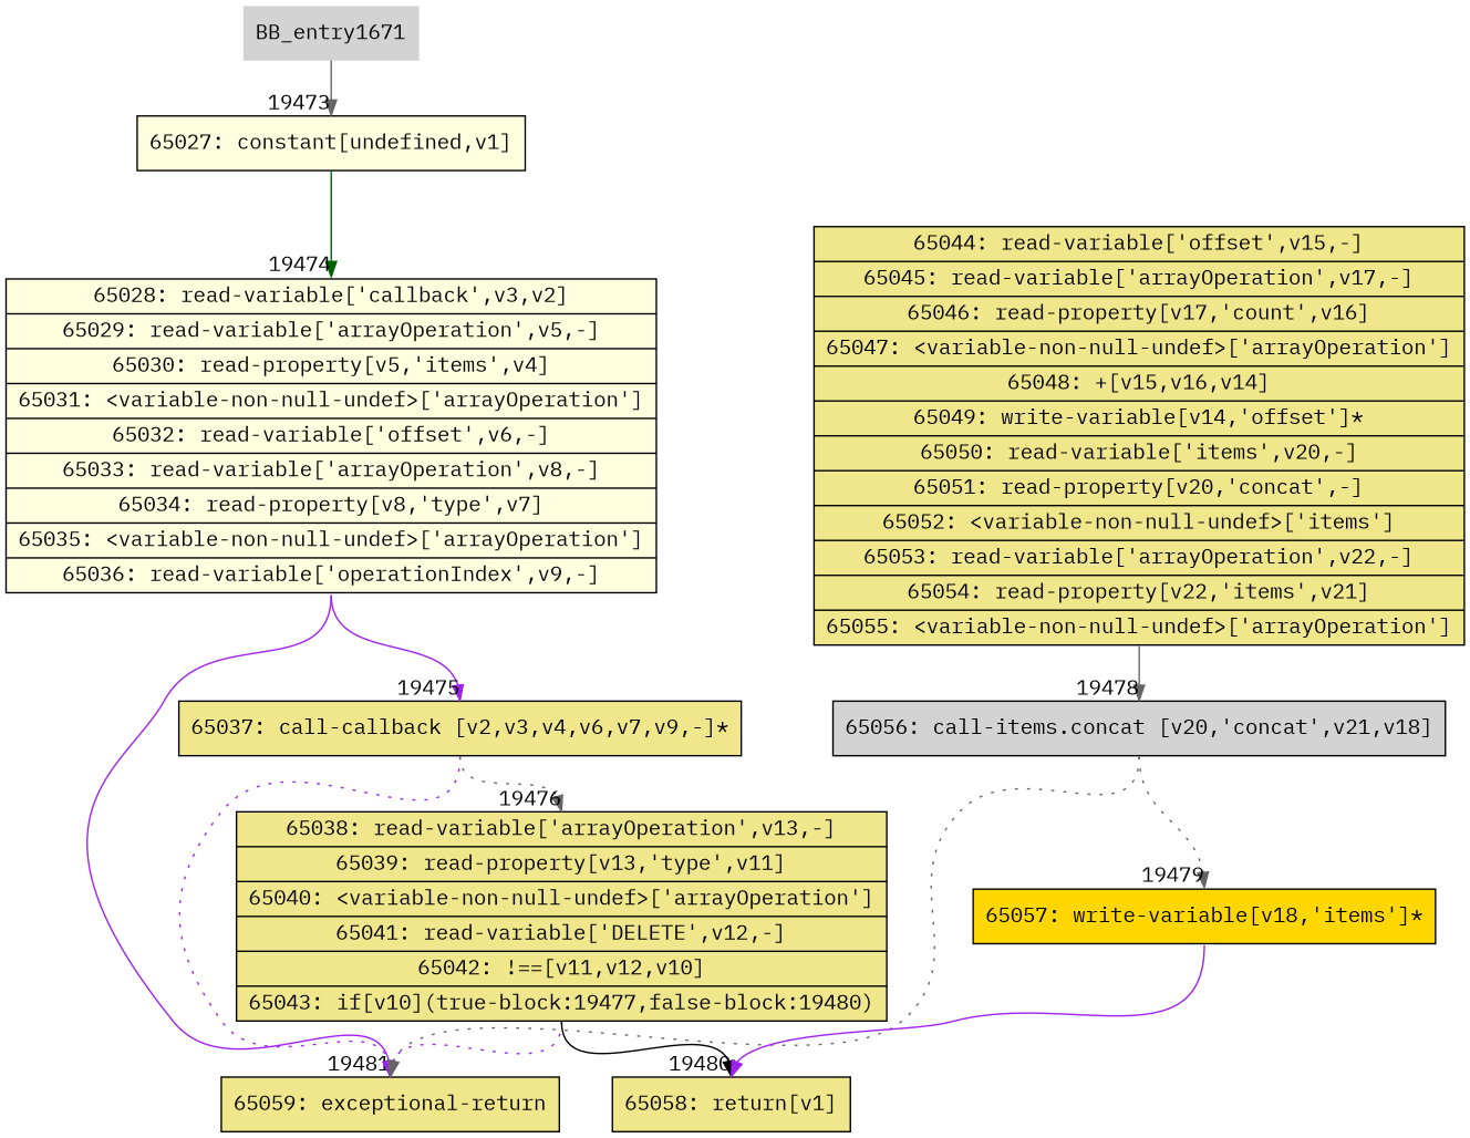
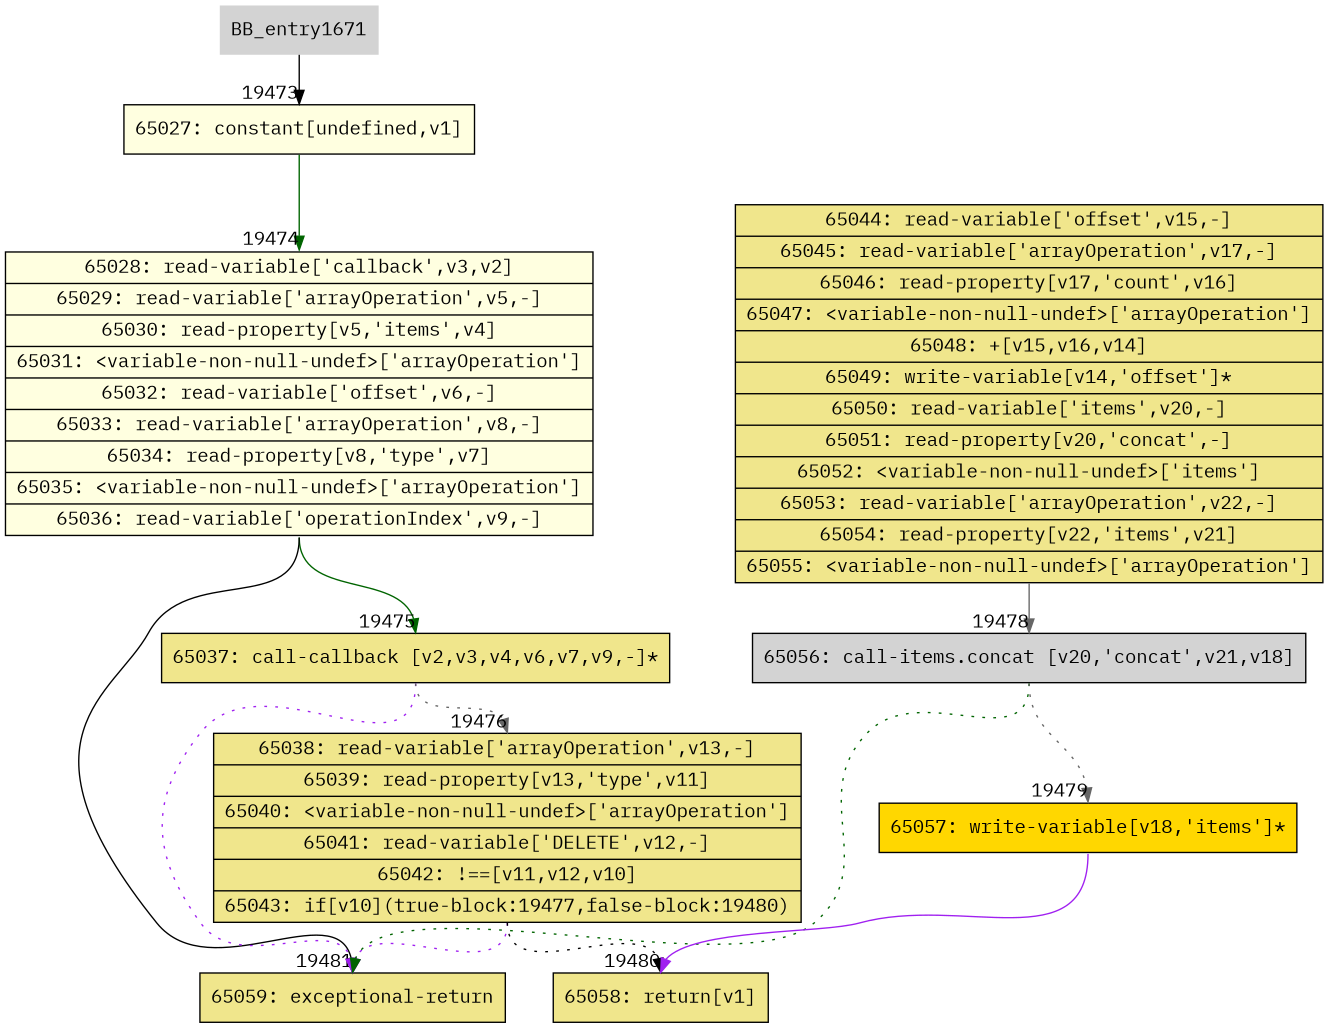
  digraph {
    fontname="IBM Plex Mono"
    rankdir=TD
    node [fillcolor=khaki fontname="IBM Plex Mono" shape=record style=filled]
    edge [color=gray40 fontname="IBM Plex Mono" headport=n style=solid tailport=s]
    n1 [fillcolor=lightgrey label=BB_entry1671 shape=none]
    n2 [fillcolor=lightyellow label="{65027: constant[undefined,v1]}"]
    n3 [fillcolor=lightyellow label="{65028: read-variable['callback',v3,v2]|65029: read-variable['arrayOperation',v5,-]|65030: read-property[v5,'items',v4]|65031: \<variable-non-null-undef\>['arrayOperation']|65032: read-variable['offset',v6,-]|65033: read-variable['arrayOperation',v8,-]|65034: read-property[v8,'type',v7]|65035: \<variable-non-null-undef\>['arrayOperation']|65036: read-variable['operationIndex',v9,-]}"]
    n4 [label="{65037: call-callback [v2,v3,v4,v6,v7,v9,-]*}"]
    n5 [label="{65059: exceptional-return}"]
    n6 [label="{65038: read-variable['arrayOperation',v13,-]|65039: read-property[v13,'type',v11]|65040: \<variable-non-null-undef\>['arrayOperation']|65041: read-variable['DELETE',v12,-]|65042: !==[v11,v12,v10]|65043: if[v10](true-block:19477,false-block:19480)}"]
    n7 [label="{65058: return[v1]}"]
    n8 [label="{65044: read-variable['offset',v15,-]|65045: read-variable['arrayOperation',v17,-]|65046: read-property[v17,'count',v16]|65047: \<variable-non-null-undef\>['arrayOperation']|65048: +[v15,v16,v14]|65049: write-variable[v14,'offset']*|65050: read-variable['items',v20,-]|65051: read-property[v20,'concat',-]|65052: \<variable-non-null-undef\>['items']|65053: read-variable['arrayOperation',v22,-]|65054: read-property[v22,'items',v21]|65055: \<variable-non-null-undef\>['arrayOperation']}"]
    n9 [fillcolor=lightgrey label="{65056: call-items.concat [v20,'concat',v21,v18]}"]
    n10 [fillcolor=gold label="{65057: write-variable[v18,'items']*}"]
-   n1 -> n2 [headlabel="    19473"]
+   n1 -> n2 [color=black headlabel="    19473"]
    n2 -> n3 [color=darkgreen headlabel="      19474"]
-   n3 -> n4 [color=purple headlabel="      19475"]
-   n3 -> n5 [color=purple headlabel="      19481"]
+   n3 -> n4 [color=darkgreen headlabel="      19475"]
+   n3 -> n5 [color=black headlabel="      19481"]
    n4 -> n5 [color=purple style=dotted]
    n4 -> n6 [headlabel="      19476" style=dotted]
    n6 -> n5 [color=purple style=dotted]
-   n6 -> n7 [color=black headlabel="      19480"]
+   n6 -> n7 [color=black headlabel="      19480" style=dotted]
    n8 -> n9 [headlabel="      19478"]
-   n9 -> n5 [style=dotted]
+   n9 -> n5 [color=darkgreen style=dotted]
    n9 -> n10 [headlabel="      19479" style=dotted]
    n10 -> n7 [color=purple]
  }
